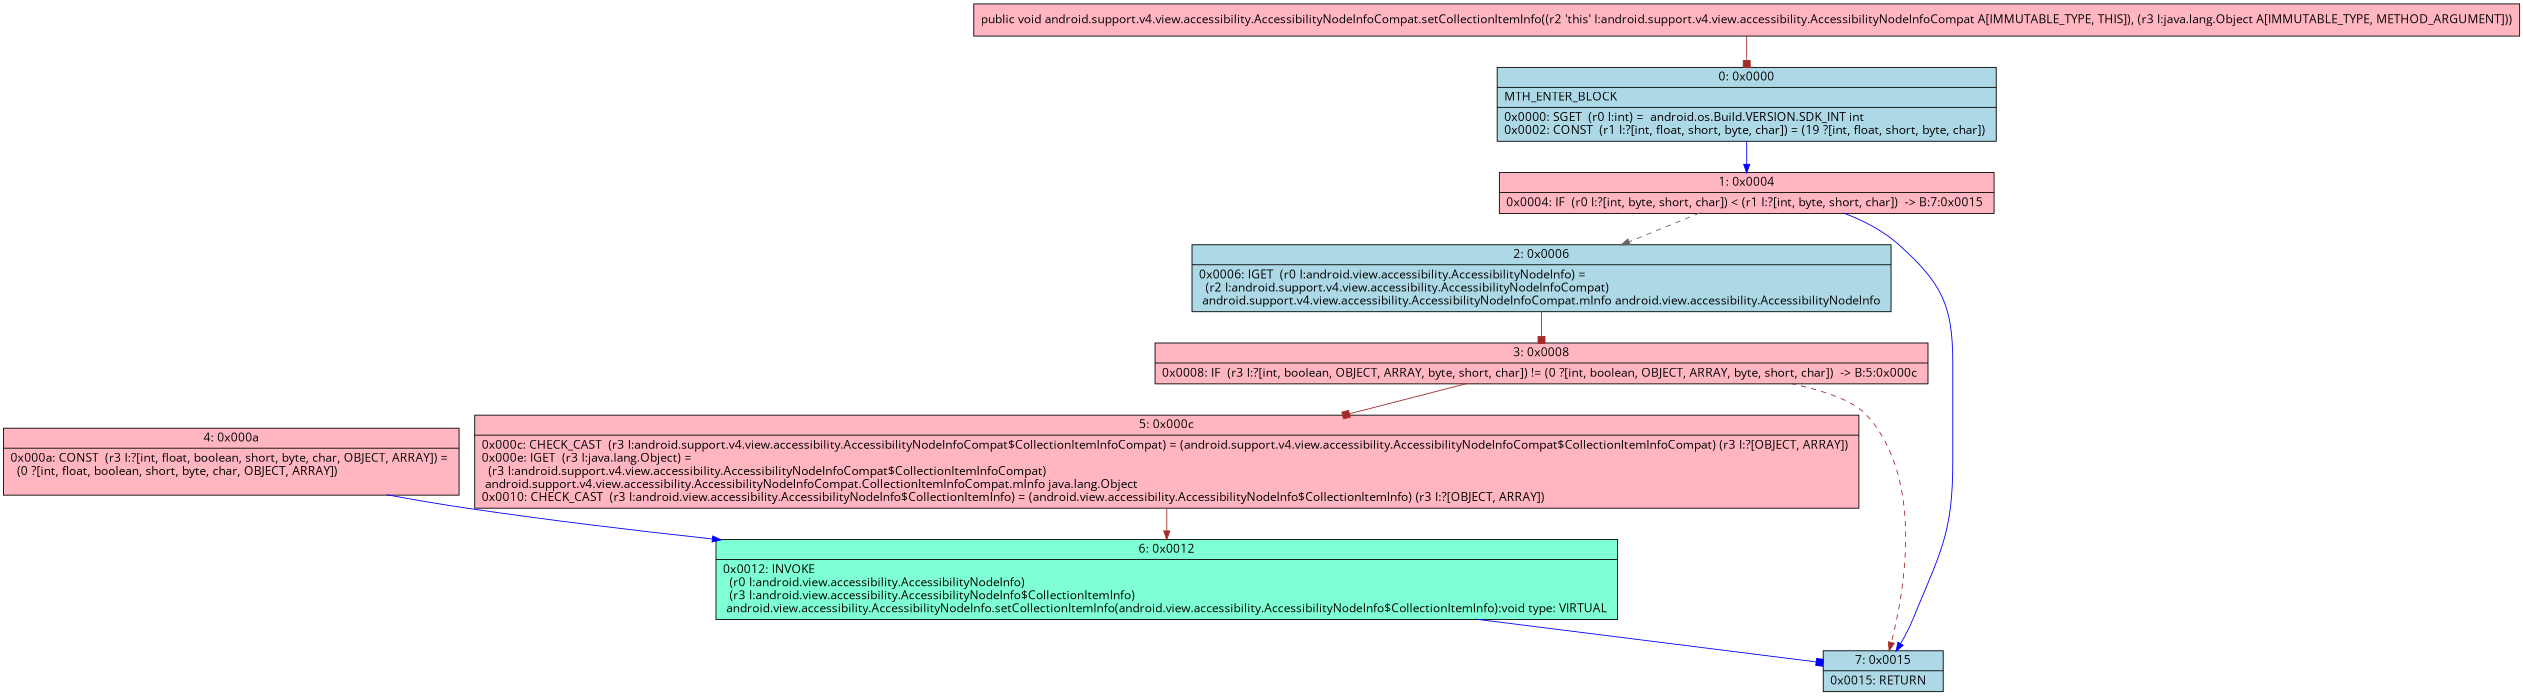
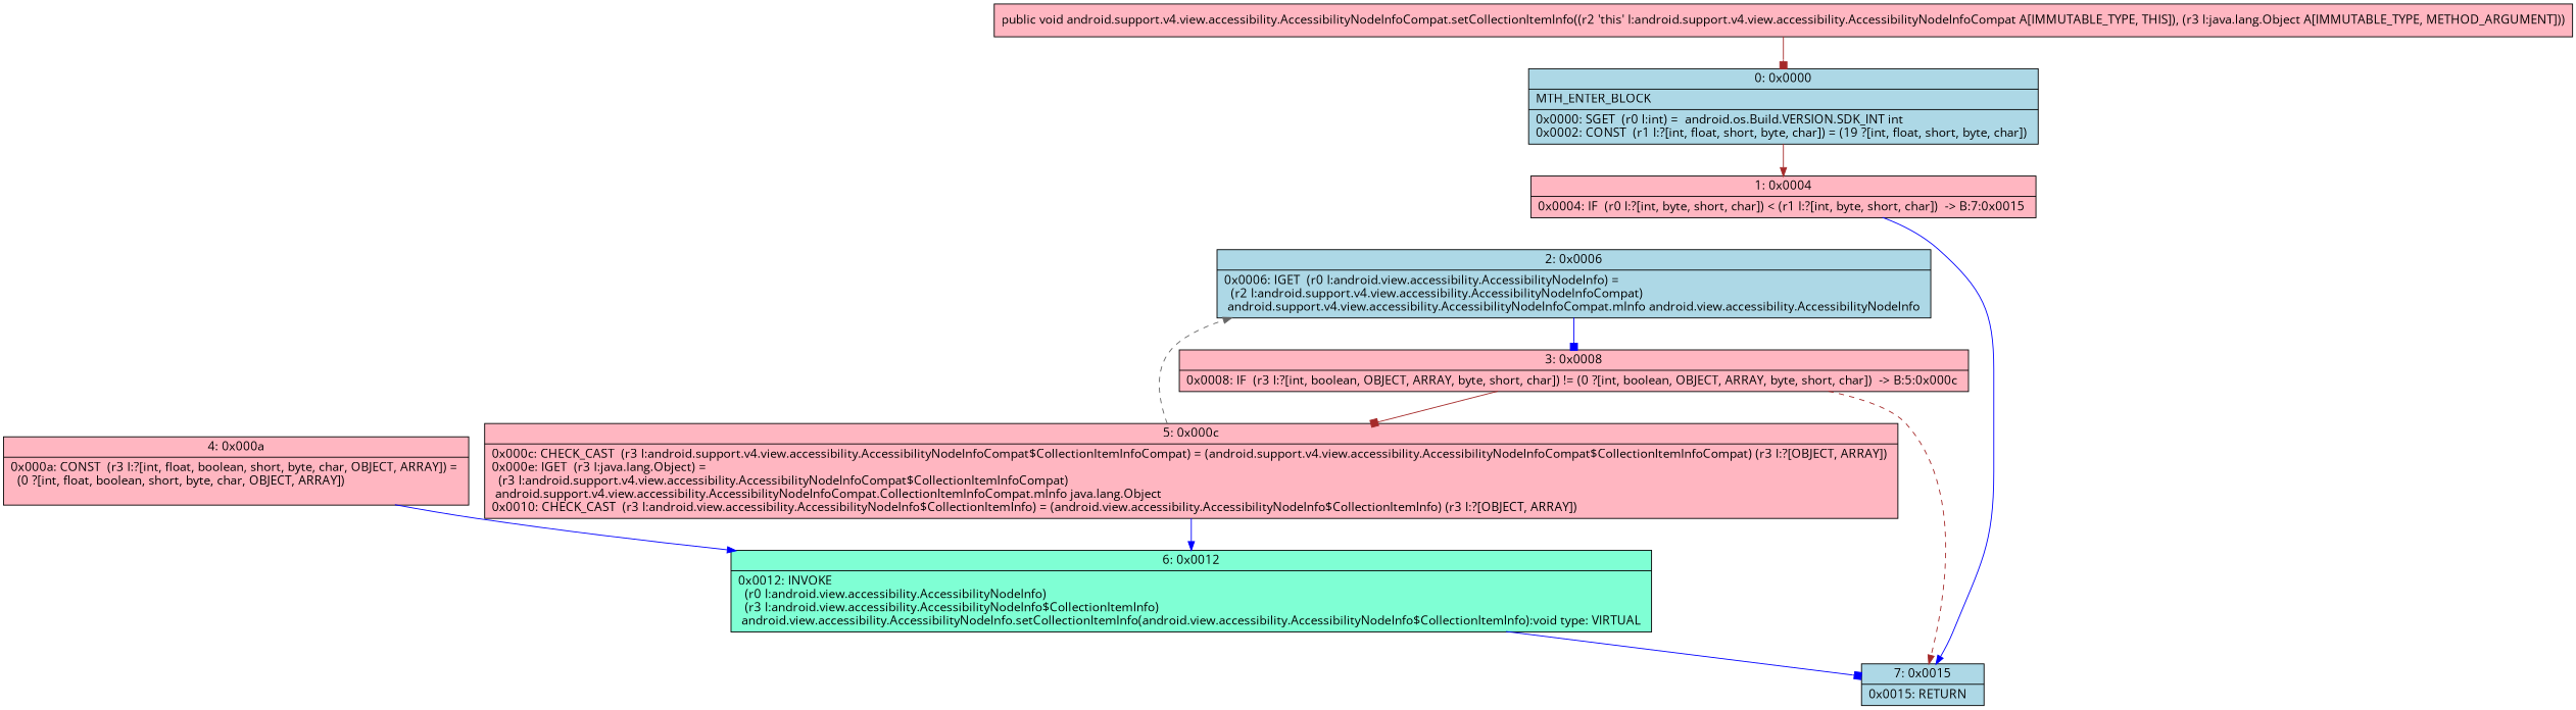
  digraph {
    fontname="Open Sans"
    node [fillcolor=lightpink fontname="Open Sans" shape=record style=filled]
    edge [arrowhead=normal color=blue fontname="Open Sans"]
    n1 [fillcolor=lightblue label="{0\:\ 0x0000|MTH_ENTER_BLOCK\l|0x0000: SGET  (r0 I:int) =  android.os.Build.VERSION.SDK_INT int \l0x0002: CONST  (r1 I:?[int, float, short, byte, char]) = (19 ?[int, float, short, byte, char]) \l}"]
    n2 [label="{1\:\ 0x0004|0x0004: IF  (r0 I:?[int, byte, short, char]) \< (r1 I:?[int, byte, short, char])  \-\> B:7:0x0015 \l}"]
    n3 [fillcolor=lightblue label="{2\:\ 0x0006|0x0006: IGET  (r0 I:android.view.accessibility.AccessibilityNodeInfo) = \l  (r2 I:android.support.v4.view.accessibility.AccessibilityNodeInfoCompat)\l android.support.v4.view.accessibility.AccessibilityNodeInfoCompat.mInfo android.view.accessibility.AccessibilityNodeInfo \l}"]
    n4 [fillcolor=lightblue label="{7\:\ 0x0015|0x0015: RETURN   \l}"]
    n5 [label="{3\:\ 0x0008|0x0008: IF  (r3 I:?[int, boolean, OBJECT, ARRAY, byte, short, char]) != (0 ?[int, boolean, OBJECT, ARRAY, byte, short, char])  \-\> B:5:0x000c \l}"]
    n6 [label="{5\:\ 0x000c|0x000c: CHECK_CAST  (r3 I:android.support.v4.view.accessibility.AccessibilityNodeInfoCompat$CollectionItemInfoCompat) = (android.support.v4.view.accessibility.AccessibilityNodeInfoCompat$CollectionItemInfoCompat) (r3 I:?[OBJECT, ARRAY]) \l0x000e: IGET  (r3 I:java.lang.Object) = \l  (r3 I:android.support.v4.view.accessibility.AccessibilityNodeInfoCompat$CollectionItemInfoCompat)\l android.support.v4.view.accessibility.AccessibilityNodeInfoCompat.CollectionItemInfoCompat.mInfo java.lang.Object \l0x0010: CHECK_CAST  (r3 I:android.view.accessibility.AccessibilityNodeInfo$CollectionItemInfo) = (android.view.accessibility.AccessibilityNodeInfo$CollectionItemInfo) (r3 I:?[OBJECT, ARRAY]) \l}"]
    n7 [label="{4\:\ 0x000a|0x000a: CONST  (r3 I:?[int, float, boolean, short, byte, char, OBJECT, ARRAY]) = \l  (0 ?[int, float, boolean, short, byte, char, OBJECT, ARRAY])\l \l}"]
    n8 [fillcolor=aquamarine label="{6\:\ 0x0012|0x0012: INVOKE  \l  (r0 I:android.view.accessibility.AccessibilityNodeInfo)\l  (r3 I:android.view.accessibility.AccessibilityNodeInfo$CollectionItemInfo)\l android.view.accessibility.AccessibilityNodeInfo.setCollectionItemInfo(android.view.accessibility.AccessibilityNodeInfo$CollectionItemInfo):void type: VIRTUAL \l}"]
    n9 [label="{public void android.support.v4.view.accessibility.AccessibilityNodeInfoCompat.setCollectionItemInfo((r2 'this' I:android.support.v4.view.accessibility.AccessibilityNodeInfoCompat A[IMMUTABLE_TYPE, THIS]), (r3 I:java.lang.Object A[IMMUTABLE_TYPE, METHOD_ARGUMENT])) }"]
-   n1 -> n2
-   n2 -> n3 [color=gray40 style=dashed]
+   n1 -> n2 [color=brown]
+   n6 -> n3 [color=gray40 style=dashed]
    n2 -> n4
-   n3 -> n5 [arrowhead=box color=brown]
+   n3 -> n5 [arrowhead=box]
    n5 -> n4 [color=brown style=dashed]
    n5 -> n6 [arrowhead=box color=brown]
-   n6 -> n8 [color=brown]
+   n6 -> n8
    n7 -> n8
    n8 -> n4 [arrowhead=box]
    n9 -> n1 [arrowhead=box color=brown]
  }
